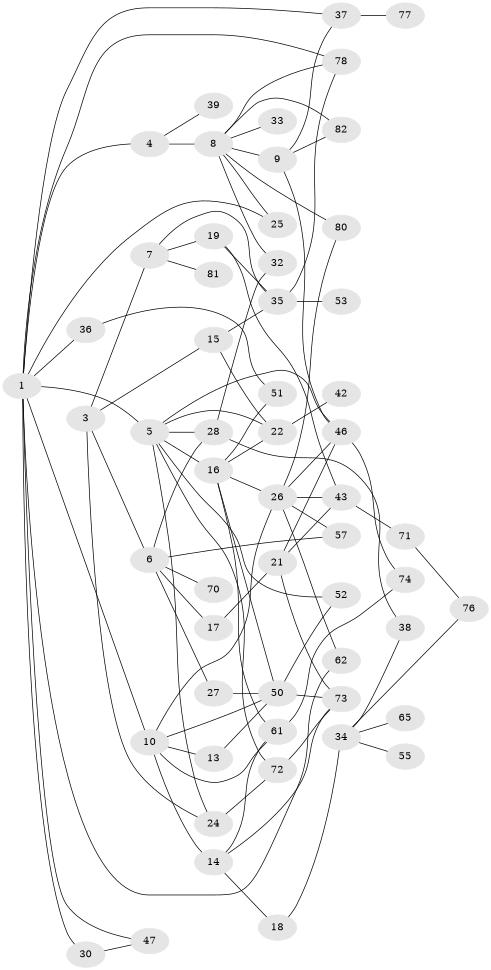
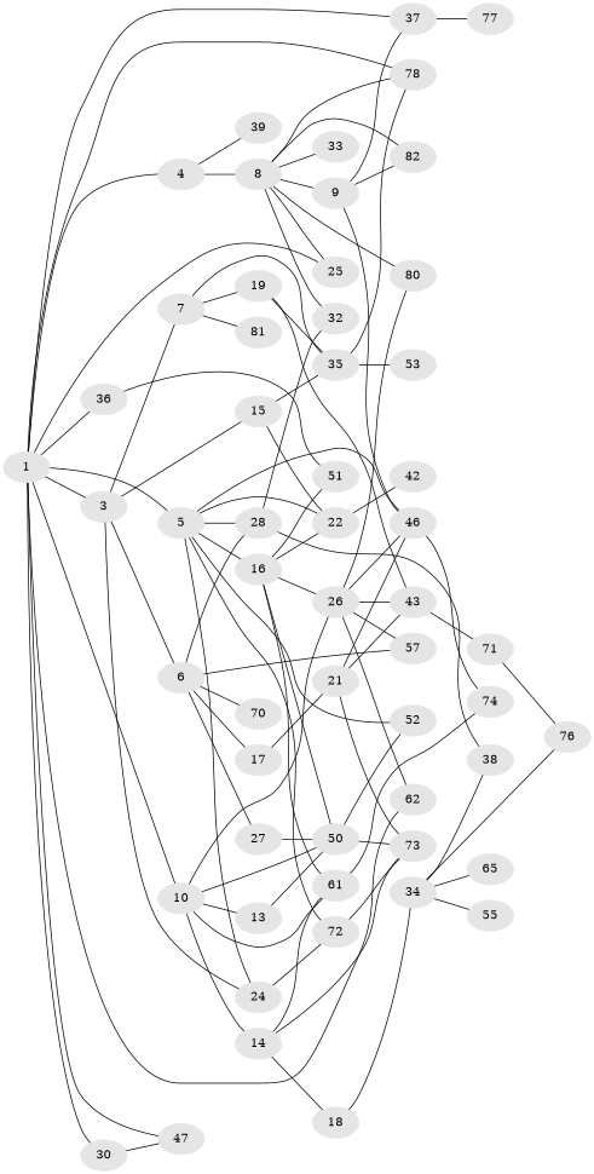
  graph {
    rankdir=LR
    node [color=gray90 style=filled]
    1 [super="+2"]
    3
    4 [super="+59"]
    5 [super="+20"]
    10 [super="+12"]
    25
    30 [super="+41"]
    36 [super="+54"]
    37 [super="+40"]
    47
    62
    78
    6 [super="+63"]
    7 [super="+11"]
    15 [super="+45"]
    24 [super="+60"]
    8 [super="+58"]
    39
    16
    22 [super="+68"]
    28 [super="+31"]
    46 [super="+56"]
    52
    72
    13
    14 [super="+69"]
    26 [super="+49"]
    50 [super="+66"]
    61 [super="+75"]
    51
    77
    17
    27 [super="+83"]
    57
    70
    19 [super="+44"]
    35 [super="+64"]
    81
    9 [super="+23"]
    32 [super="+67"]
    33
    80
    82
    42
    38
    74
    73 [super="+79"]
    21 [super="+29"]
    43
    53
    18
    34 [super="+48"]
    55
    65
    76
    71
+   1 -- 3
    1 -- 4
    1 -- 5
    1 -- 10
    1 -- 25
    1 -- 30
    1 -- 36
    1 -- 37
    1 -- 47
    1 -- 62
    1 -- 78
    3 -- 6
    3 -- 7
    3 -- 15
    3 -- 24
    4 -- 8
    4 -- 39
    5 -- 24
    5 -- 16
    5 -- 22
    5 -- 28 [weight=2]
    5 -- 46
    5 -- 52
    5 -- 72
    10 -- 13
    10 -- 14
    10 -- 26
    10 -- 50
    10 -- 61
    30 -- 47
    36 -- 51
    37 -- 77
    6 -- 28
    6 -- 17
    6 -- 27
    6 -- 57
    6 -- 70
    7 -- 19
    7 -- 35
    7 -- 81
    15 -- 22
    15 -- 35
    24 -- 72
    8 -- 25
    8 -- 78
    8 -- 9
    8 -- 32
    8 -- 33
    8 -- 80
    8 -- 82
    16 -- 22
    16 -- 26
    16 -- 50
    16 -- 61
    16 -- 51
    22 -- 42
    28 -- 32
    28 -- 38
    46 -- 74
    72 -- 73
    13 -- 50
    14 -- 61
    14 -- 73
    14 -- 18
    26 -- 62
    26 -- 46
    26 -- 57
    26 -- 80
    26 -- 43
    50 -- 52
    50 -- 73
    61 -- 74
    17 -- 21
    27 -- 50
    19 -- 35
    19 -- 43
    35 -- 78
    35 -- 53
    9 -- 37
    9 -- 46
    9 -- 82
    21 -- 46
    21 -- 73
    21 -- 43
    43 -- 71
    18 -- 34
    34 -- 38
    34 -- 55
    34 -- 65
    34 -- 76
    71 -- 76
  }
